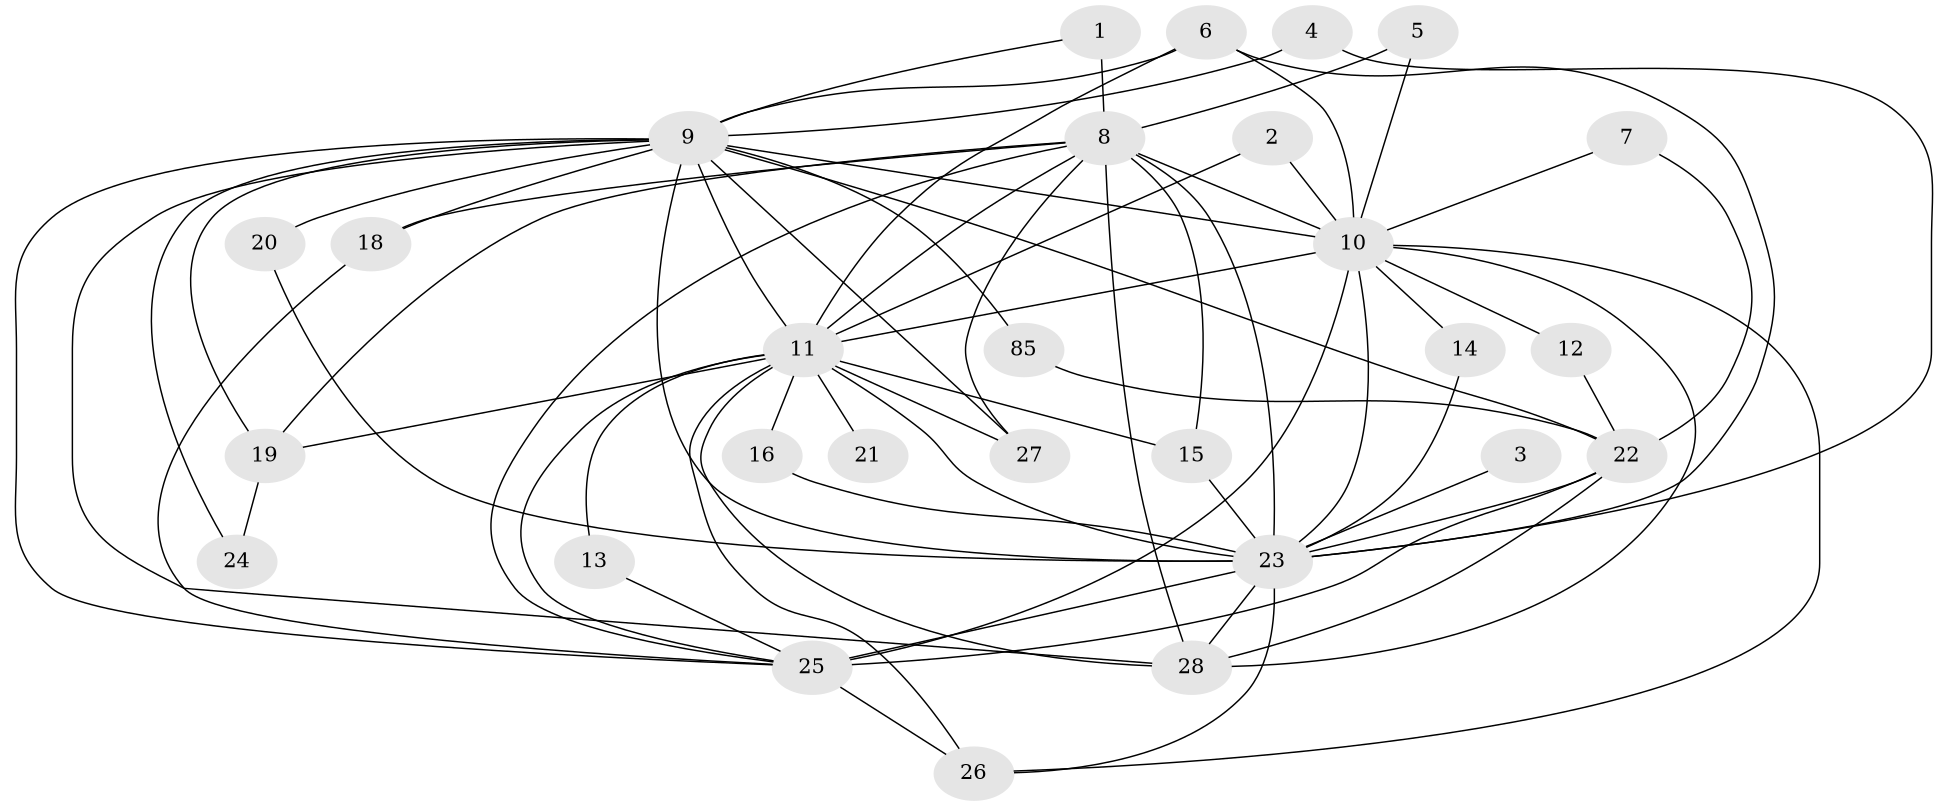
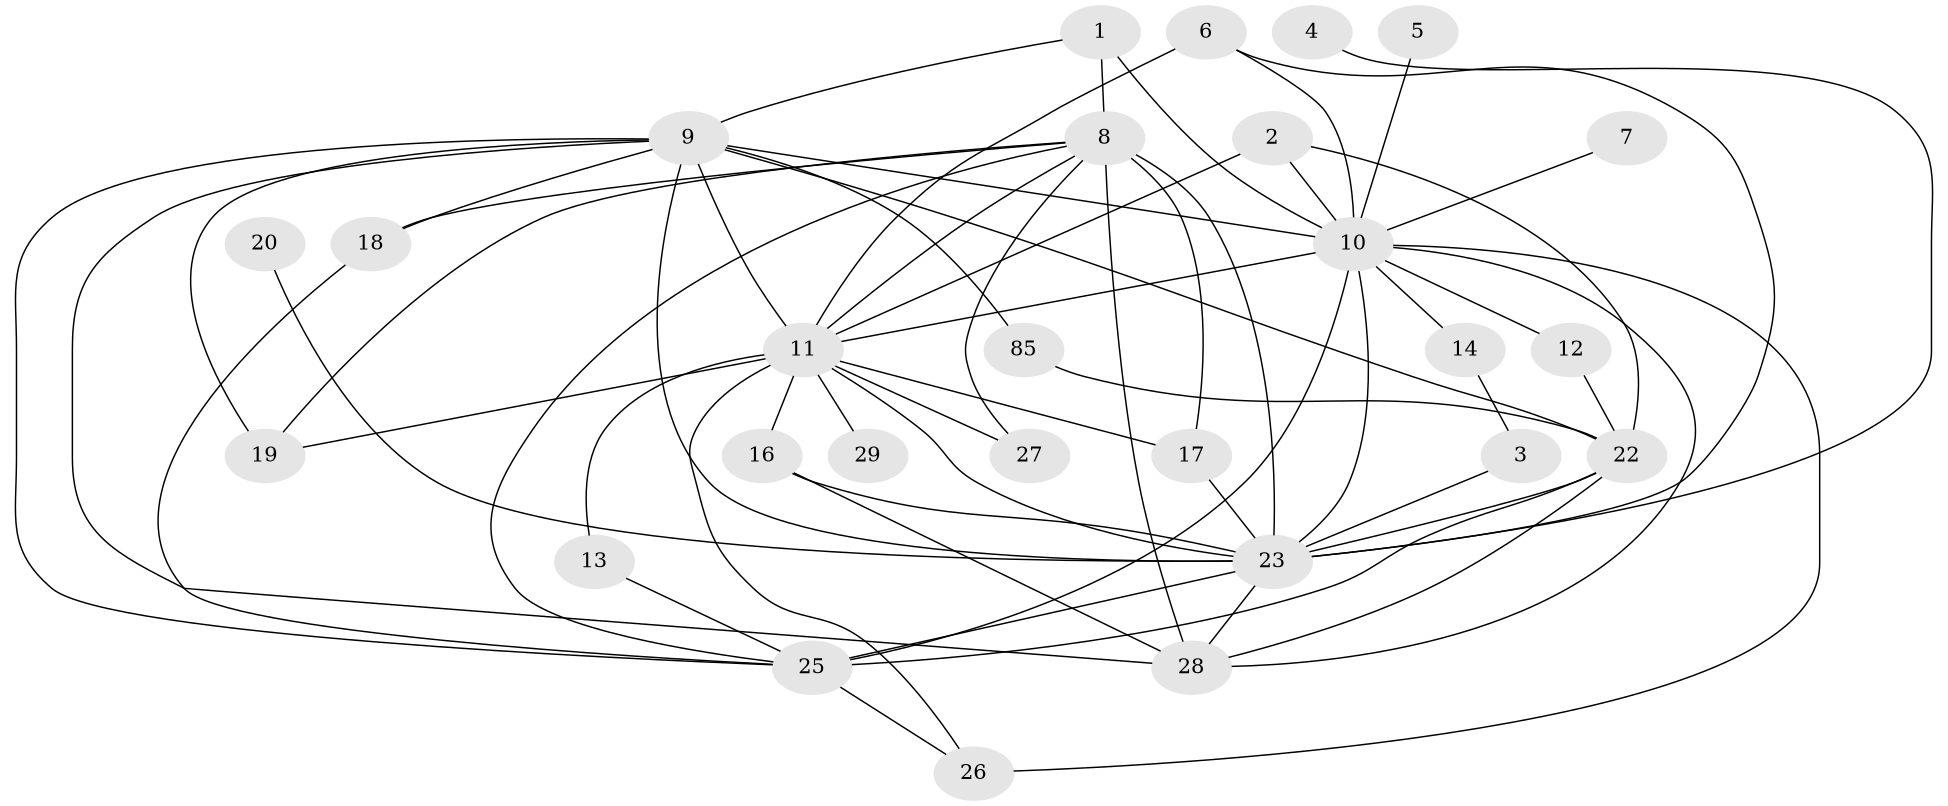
  graph {
    node [color=gray90 style=filled]
    edge [weight=1.0]
    1
    8
    9
    10
    11
    23
-   17 [label=15]
+   17
    18
    19
    25
    28
    27
    22
    n14 [label=85]
    20
-   24
    2
    12
    14
    26
-   21
+   21 [label=29]
    13
    16
    3
    4
    5
    6
    7
    1 -- 8
    1 -- 9
-   8 -- 10 [weight=2.0]
+   1 -- 10 [weight=2.0]
    8 -- 11 [weight=2.0]
    8 -- 23 [weight=2.0]
    8 -- 17
    8 -- 18
    8 -- 19
    8 -- 25 [weight=2.0]
    8 -- 28
    8 -- 27 [weight=2.0]
    9 -- 10 [weight=3.0]
    9 -- 11 [weight=2.0]
    9 -- 23 [weight=2.0]
    9 -- 18
    9 -- 19
    9 -- 25 [weight=2.0]
    9 -- 28
-   9 -- 27
    9 -- 22
    9 -- n14
-   9 -- 20
-   9 -- 24
    10 -- 11 [weight=4.0]
    10 -- 23 [weight=4.0]
    10 -- 25 [weight=4.0]
    10 -- 28
    10 -- 12
    10 -- 14
    10 -- 26
    11 -- 23 [weight=5.0]
    11 -- 17
    11 -- 19
-   11 -- 25 [weight=4.0]
-   11 -- 28
+   16 -- 28
    11 -- 27
    11 -- 26
    11 -- 21
    11 -- 13
    11 -- 16
    23 -- 25 [weight=6.0]
    23 -- 28
-   23 -- 26
    17 -- 23
    18 -- 25
-   19 -- 24
    25 -- 26
    22 -- 23
    22 -- 25 [weight=2.0]
    22 -- 28
    n14 -- 22
    20 -- 23
    2 -- 10
    2 -- 11
    12 -- 22
-   14 -- 23
+   14 -- 3
    13 -- 25
    16 -- 23
    3 -- 23 [weight=2.0]
-   4 -- 9
    4 -- 23
-   5 -- 8
    5 -- 10
-   6 -- 9
    6 -- 10
    6 -- 11
    6 -- 23
    7 -- 10
-   7 -- 22
+   2 -- 22
  }
